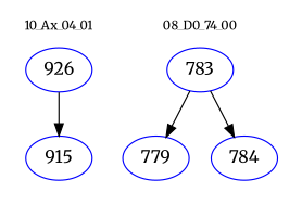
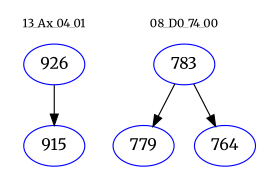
  digraph {
    fontname=Merriweather
    node [color=blue fontname=Merriweather]
    edge [color=black fontname=Merriweather]
    n1 [label=926]
    n2 [label=915]
    n3 [label=783]
    n4 [label=779]
-   n5 [label=784]
+   n5 [label=764]
    subgraph cluster_1 {
      color=white
      fontsize=10
-     label="10_Ax_04_01"
+     label="13_Ax_04_01"
      n1
      n2
    }
    subgraph cluster_2 {
      color=white
      fontsize=10
      label="08_D0_74_00"
      n3
      n4
      n5
    }
    n1 -> n2
    n3 -> n4
    n3 -> n5
  }
